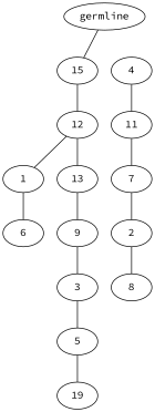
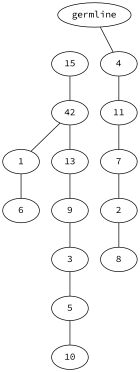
  graph {
    fontname="Source Code Pro"
    node [fontname="Source Code Pro"]
    edge [fontname="Source Code Pro"]
    n1 [label=germline]
    n2 [label=15]
-   n3 [label=12]
+   n3 [label=42]
    n4 [label=1]
    n5 [label=13]
    n6 [label=6]
    n7 [label=9]
    n8 [label=3]
    n9 [label=5]
-   n10 [label=19]
+   n10 [label=10]
    n11 [label=4]
    n12 [label=11]
    n13 [label=7]
    n14 [label=2]
    n15 [label=8]
-   n1 -- n2
+   n1 -- n11
    n2 -- n3
    n3 -- n4
    n3 -- n5
    n4 -- n6
    n5 -- n7
    n7 -- n8
    n8 -- n9
    n9 -- n10
    n11 -- n12
    n12 -- n13
    n13 -- n14
    n14 -- n15
  }
